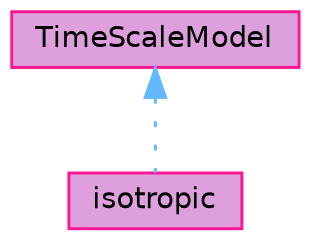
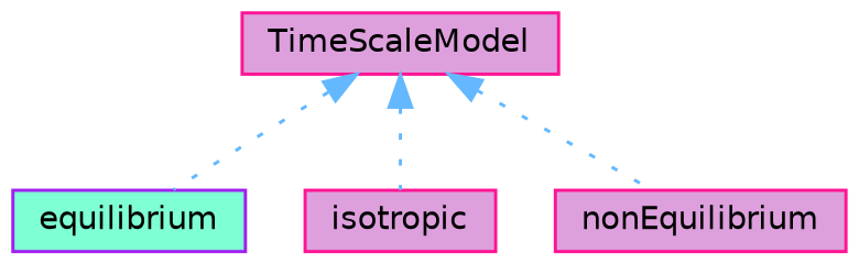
  digraph {
    node [color=deeppink fillcolor=plum fontname=Helvetica fontsize=10 shape=box style=filled]
    edge [color=steelblue1 dir=back fontname=Helvetica fontsize=10 labelfontname=Helvetica labelfontsize=10 style=dotted]
    n1 [fontcolor=black height=0.2 label=TimeScaleModel width=0.4]
+   n2 [color=purple fillcolor=aquamarine height=0.2 label=equilibrium width=0.4]
    n3 [height=0.2 label=isotropic width=0.4]
+   n4 [height=0.2 label=nonEquilibrium width=0.4]
+   n1 -> n2
    n1 -> n3
+   n1 -> n4
  }
